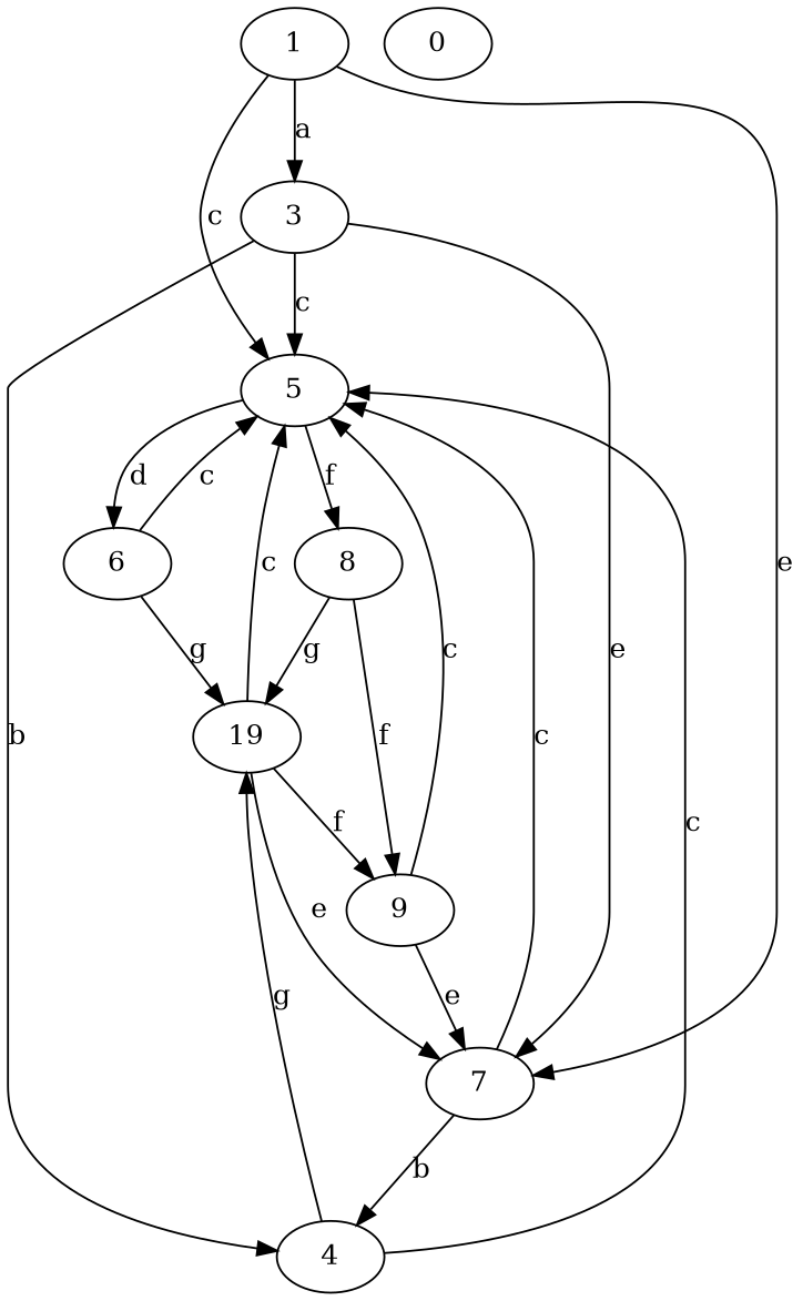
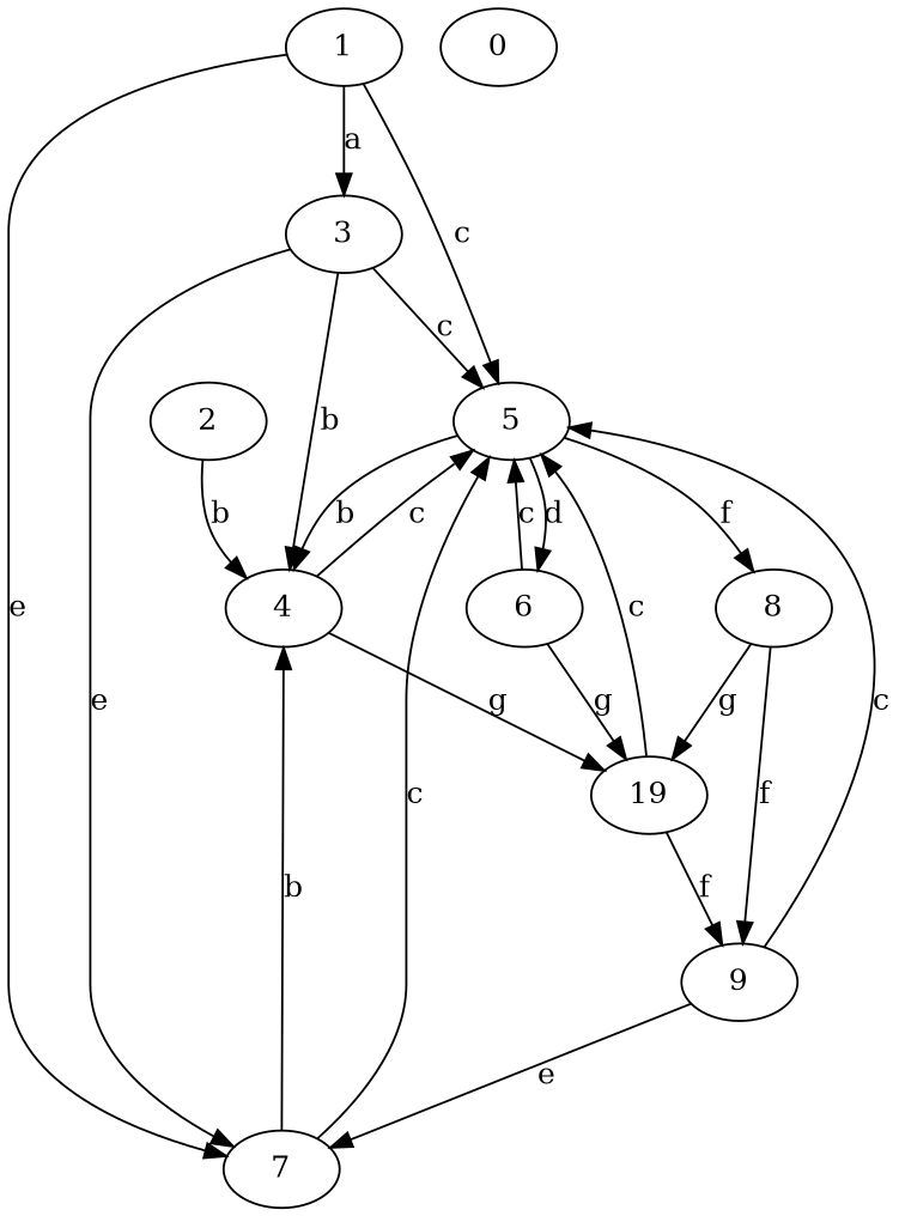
  strict digraph {
    1
    3
    5
    7
    4
    n6 [label=19]
    6
    8
+   2
    9
    0
    1 -> 3 [label=a]
    1 -> 5 [label=c]
    1 -> 7 [label=e]
    3 -> 5 [label=c]
    3 -> 7 [label=e]
    3 -> 4 [label=b]
+   5 -> 4 [label=b]
    5 -> 6 [label=d]
    5 -> 8 [label=f]
    7 -> 5 [label=c]
    7 -> 4 [label=b]
    4 -> 5 [label=c]
    4 -> n6 [label=g]
    n6 -> 5 [label=c]
-   n6 -> 7 [label=e]
    n6 -> 9 [label=f]
    6 -> 5 [label=c]
    6 -> n6 [label=g]
    8 -> n6 [label=g]
    8 -> 9 [label=f]
+   2 -> 4 [label=b]
    9 -> 5 [label=c]
    9 -> 7 [label=e]
  }
